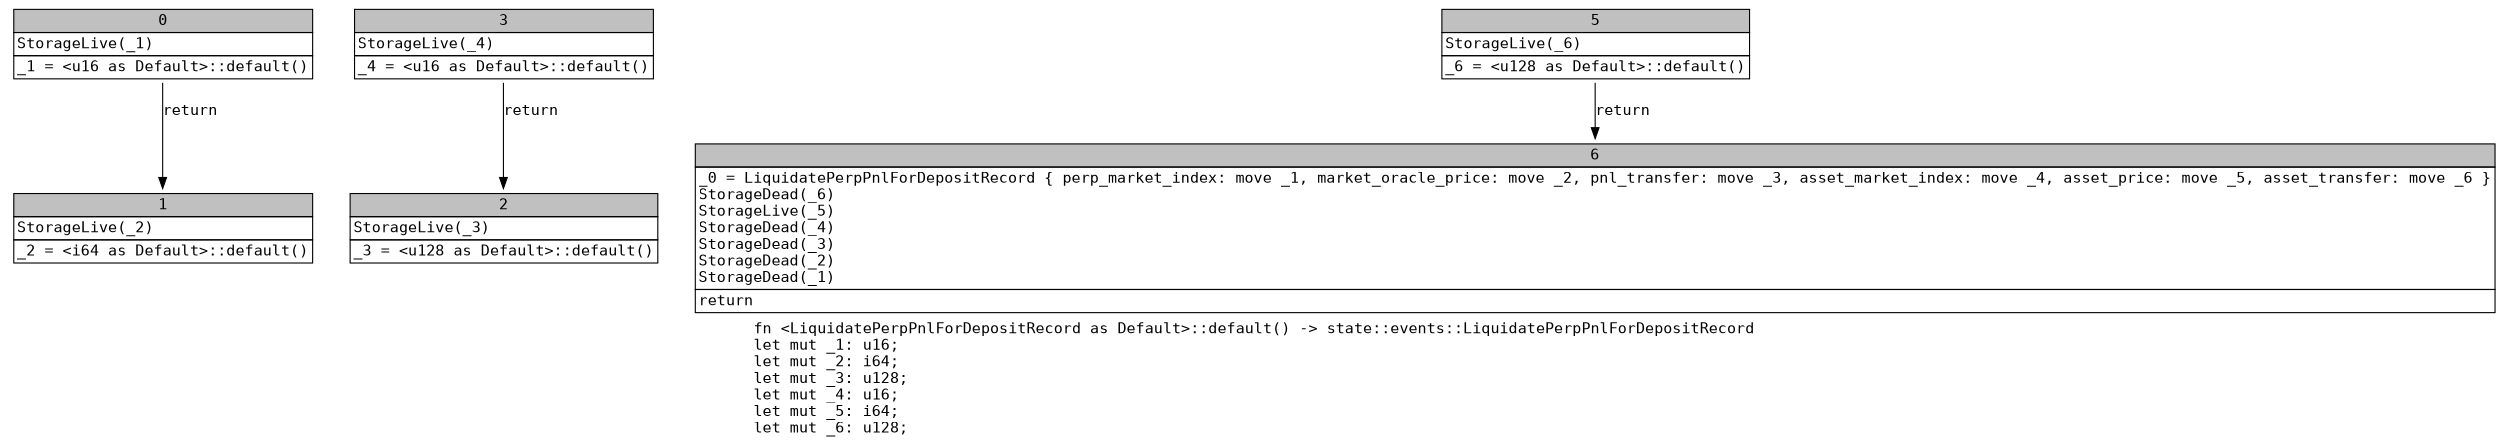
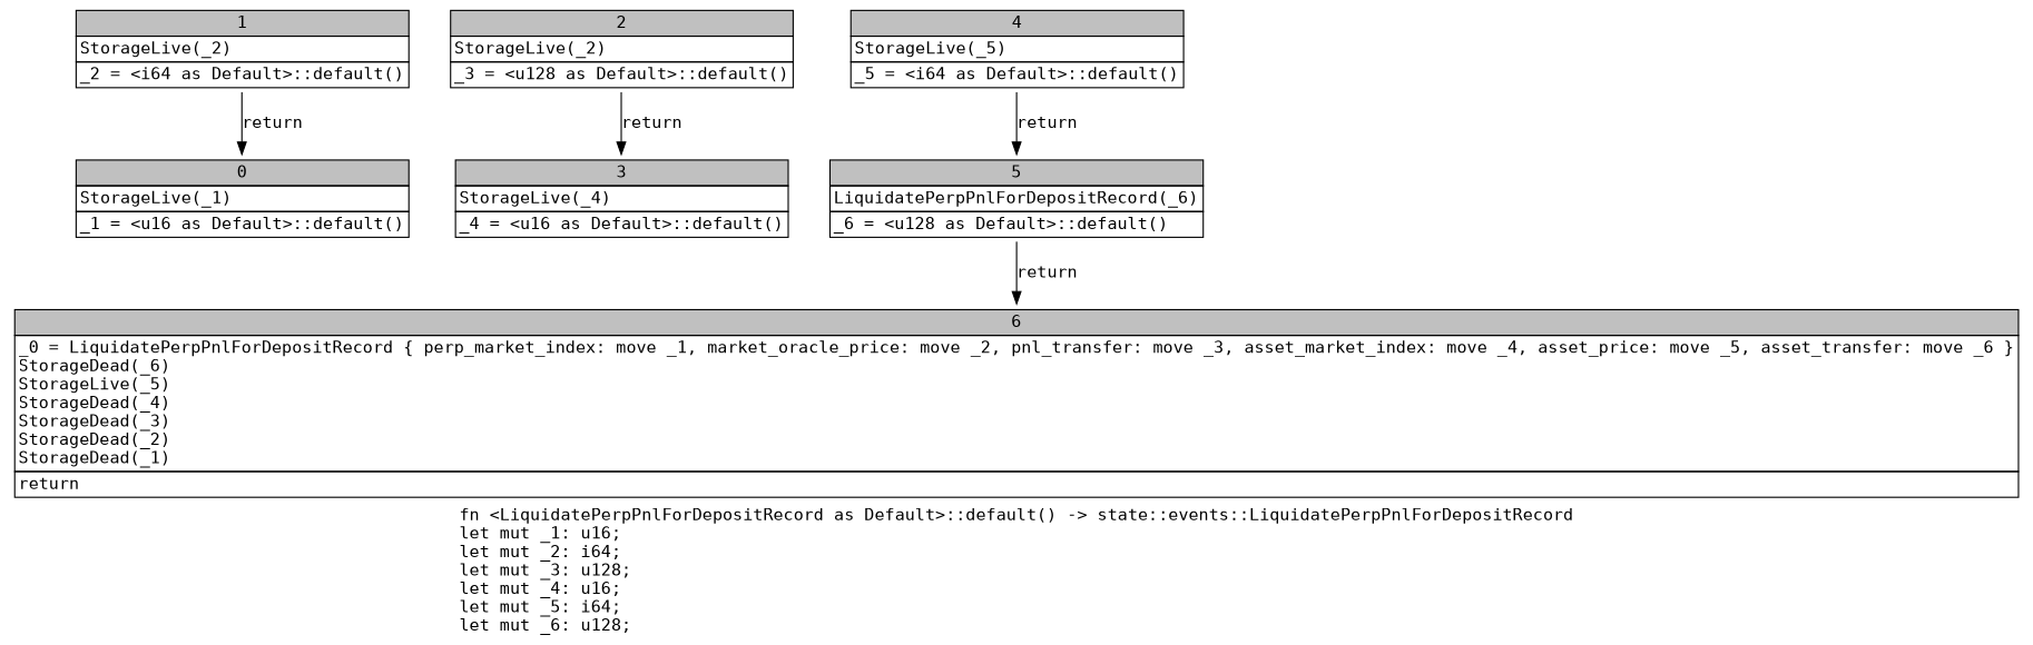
  digraph {
    fontname="DejaVu Sans Mono"
    label=<fn &lt;LiquidatePerpPnlForDepositRecord as Default&gt;::default() -&gt; state::events::LiquidatePerpPnlForDepositRecord<br align="left"/>let mut _1: u16;<br align="left"/>let mut _2: i64;<br align="left"/>let mut _3: u128;<br align="left"/>let mut _4: u16;<br align="left"/>let mut _5: i64;<br align="left"/>let mut _6: u128;<br align="left"/>>
    node [fontname="DejaVu Sans Mono" shape=none]
    edge [fontname="DejaVu Sans Mono"]
    n1 [label=<<table border="0" cellborder="1" cellspacing="0"><tr><td bgcolor="gray" align="center" colspan="1">0</td></tr><tr><td align="left" balign="left">StorageLive(_1)<br/></td></tr><tr><td align="left">_1 = &lt;u16 as Default&gt;::default()</td></tr></table>>]
    n2 [label=<<table border="0" cellborder="1" cellspacing="0"><tr><td bgcolor="gray" align="center" colspan="1">1</td></tr><tr><td align="left" balign="left">StorageLive(_2)<br/></td></tr><tr><td align="left">_2 = &lt;i64 as Default&gt;::default()</td></tr></table>>]
-   n3 [label=<<table border="0" cellborder="1" cellspacing="0"><tr><td bgcolor="gray" align="center" colspan="1">2</td></tr><tr><td align="left" balign="left">StorageLive(_3)<br/></td></tr><tr><td align="left">_3 = &lt;u128 as Default&gt;::default()</td></tr></table>>]
+   n3 [label=<<table border="0" cellborder="1" cellspacing="0"><tr><td bgcolor="gray" align="center" colspan="1">2</td></tr><tr><td align="left" balign="left">StorageLive(_2)<br/></td></tr><tr><td align="left">_3 = &lt;u128 as Default&gt;::default()</td></tr></table>>]
    n4 [label=<<table border="0" cellborder="1" cellspacing="0"><tr><td bgcolor="gray" align="center" colspan="1">3</td></tr><tr><td align="left" balign="left">StorageLive(_4)<br/></td></tr><tr><td align="left">_4 = &lt;u16 as Default&gt;::default()</td></tr></table>>]
-   n6 [label=<<table border="0" cellborder="1" cellspacing="0"><tr><td bgcolor="gray" align="center" colspan="1">5</td></tr><tr><td align="left" balign="left">StorageLive(_6)<br/></td></tr><tr><td align="left">_6 = &lt;u128 as Default&gt;::default()</td></tr></table>>]
+   n5 [label=<<table border="0" cellborder="1" cellspacing="0"><tr><td bgcolor="gray" align="center" colspan="1">4</td></tr><tr><td align="left" balign="left">StorageLive(_5)<br/></td></tr><tr><td align="left">_5 = &lt;i64 as Default&gt;::default()</td></tr></table>>]
+   n6 [label=<<table border="0" cellborder="1" cellspacing="0"><tr><td bgcolor="gray" align="center" colspan="1">5</td></tr><tr><td align="left" balign="left">LiquidatePerpPnlForDepositRecord(_6)<br/></td></tr><tr><td align="left">_6 = &lt;u128 as Default&gt;::default()</td></tr></table>>]
    n7 [label=<<table border="0" cellborder="1" cellspacing="0"><tr><td bgcolor="gray" align="center" colspan="1">6</td></tr><tr><td align="left" balign="left">_0 = LiquidatePerpPnlForDepositRecord { perp_market_index: move _1, market_oracle_price: move _2, pnl_transfer: move _3, asset_market_index: move _4, asset_price: move _5, asset_transfer: move _6 }<br/>StorageDead(_6)<br/>StorageLive(_5)<br/>StorageDead(_4)<br/>StorageDead(_3)<br/>StorageDead(_2)<br/>StorageDead(_1)<br/></td></tr><tr><td align="left">return</td></tr></table>>]
-   n1 -> n2 [label=return]
-   n4 -> n3 [label=return]
+   n2 -> n1 [label=return]
+   n3 -> n4 [label=return]
+   n5 -> n6 [label=return]
    n6 -> n7 [label=return]
  }
